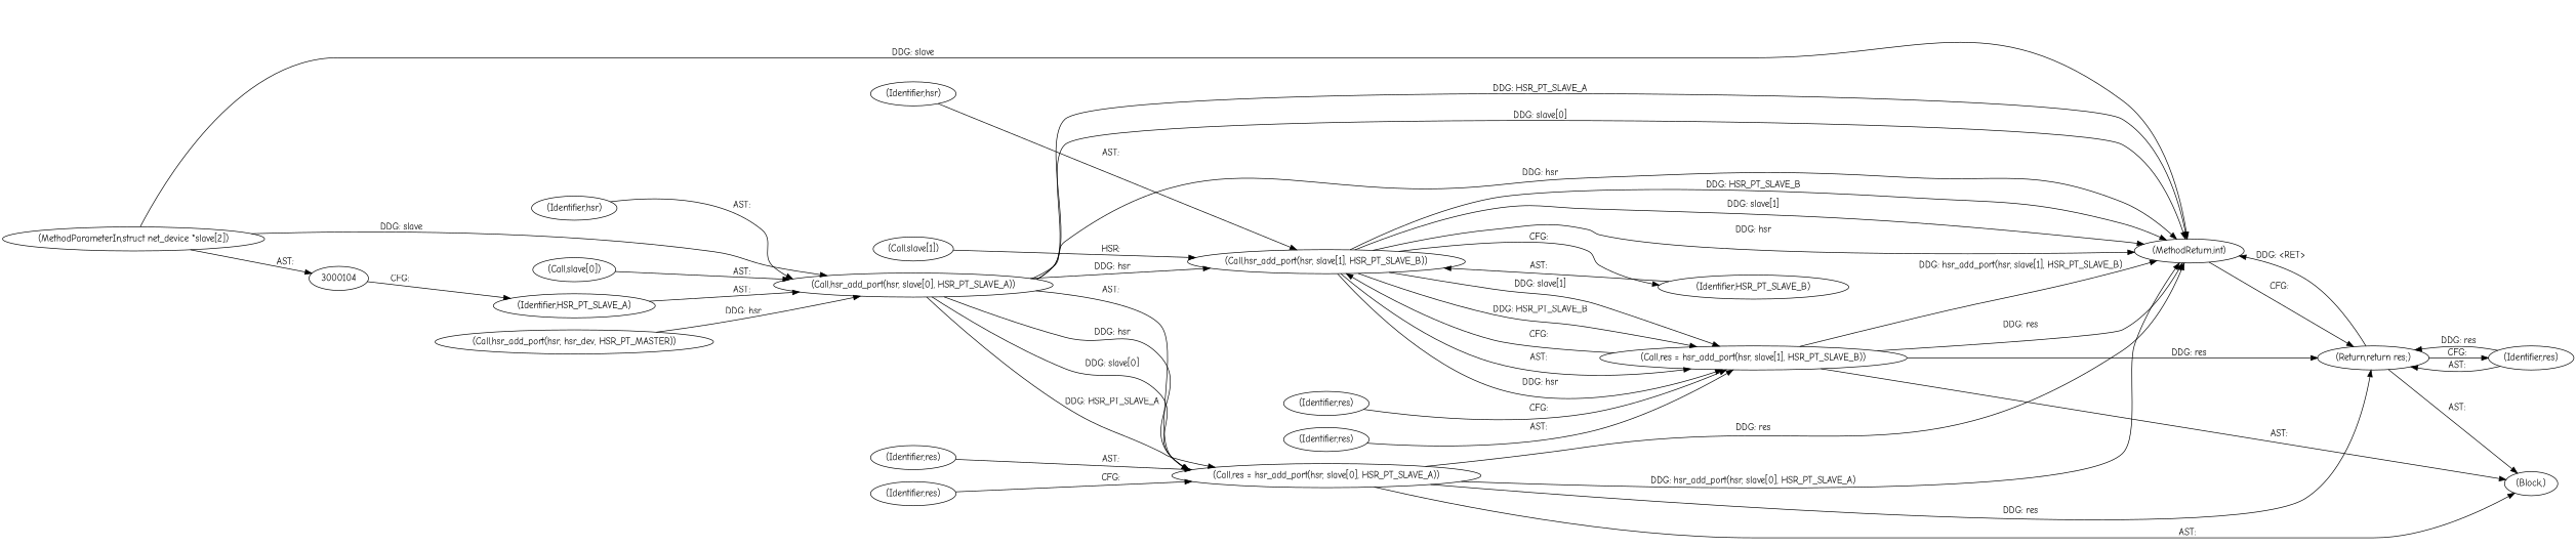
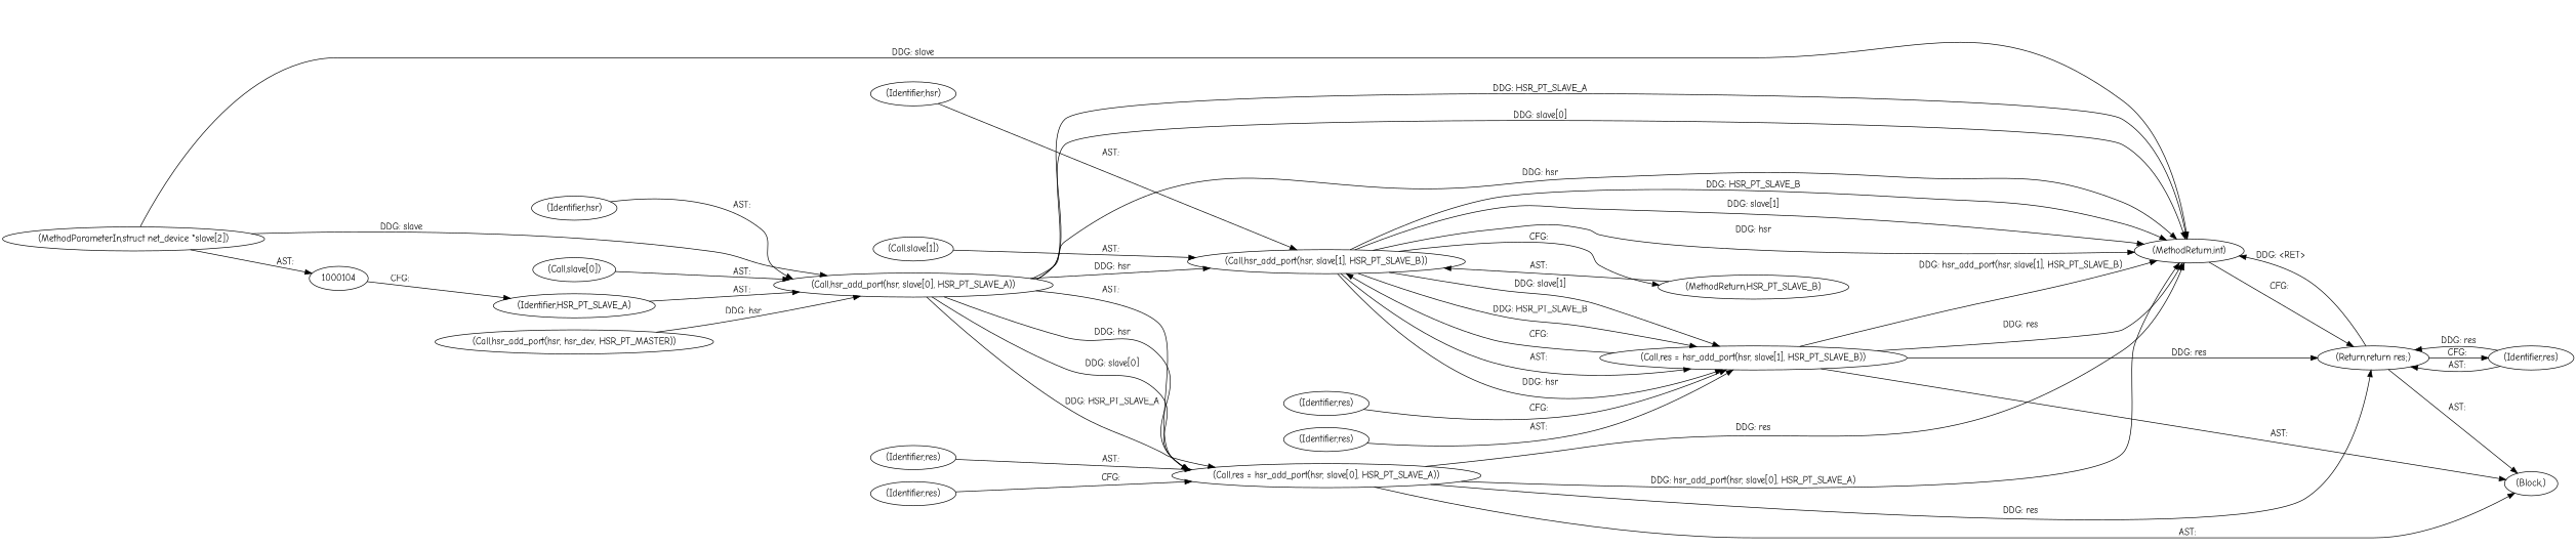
  digraph {
    fontname="Comic Neue"
    rankdir=LR
    node [fontname="Comic Neue"]
    edge [fontname="Comic Neue"]
    n1 [label="(MethodParameterIn,struct net_device *slave[2])"]
    n2 [label="(Call,hsr_add_port(hsr, slave[0], HSR_PT_SLAVE_A))"]
    n3 [label="(MethodReturn,int)"]
-   1000104 [label=3000104]
+   1000104
    n5 [label="(Call,hsr_add_port(hsr, slave[1], HSR_PT_SLAVE_B))"]
    n6 [label="(Call,res = hsr_add_port(hsr, slave[0], HSR_PT_SLAVE_A))"]
    n7 [label="(Call,res = hsr_add_port(hsr, slave[1], HSR_PT_SLAVE_B))"]
-   n8 [label="(Identifier,HSR_PT_SLAVE_B)"]
+   n8 [label="(MethodReturn,HSR_PT_SLAVE_B)"]
    n9 [label="(Return,return res;)"]
    n10 [label="(Identifier,HSR_PT_SLAVE_A)"]
    n11 [label="(Block,)"]
    n12 [label="(Identifier,res)"]
    n13 [label="(Identifier,res)"]
    n14 [label="(Identifier,res)"]
    n15 [label="(Identifier,res)"]
    n16 [label="(Call,hsr_add_port(hsr, hsr_dev, HSR_PT_MASTER))"]
    n17 [label="(Call,slave[1])"]
    n18 [label="(Identifier,hsr)"]
    n19 [label="(Call,slave[0])"]
    n20 [label="(Identifier,hsr)"]
    n21 [label="(Identifier,res)"]
    n1 -> n2 [label="DDG: slave"]
    n1 -> n3 [label="DDG: slave"]
    n1 -> 1000104 [label="AST: "]
    n2 -> n3 [label="DDG: HSR_PT_SLAVE_A"]
    n2 -> n3 [label="DDG: slave[0]"]
    n2 -> n3 [label="DDG: hsr"]
    n2 -> n5 [label="DDG: hsr"]
    n2 -> n6 [label="AST: "]
    n2 -> n6 [label="DDG: hsr"]
    n2 -> n6 [label="DDG: slave[0]"]
    n2 -> n6 [label="DDG: HSR_PT_SLAVE_A"]
    n3 -> n9 [label="CFG: "]
    1000104 -> n10 [label="CFG: "]
    n5 -> n3 [label="DDG: slave[1]"]
    n5 -> n3 [label="DDG: hsr"]
    n5 -> n3 [label="DDG: HSR_PT_SLAVE_B"]
    n5 -> n7 [label="AST: "]
    n5 -> n7 [label="DDG: hsr"]
    n5 -> n7 [label="DDG: slave[1]"]
    n5 -> n7 [label="DDG: HSR_PT_SLAVE_B"]
    n5 -> n8 [label="CFG: "]
    n6 -> n3 [label="DDG: hsr_add_port(hsr, slave[0], HSR_PT_SLAVE_A)"]
    n6 -> n3 [label="DDG: res"]
    n6 -> n9 [label="DDG: res"]
    n6 -> n11 [label="AST: "]
    n7 -> n3 [label="DDG: hsr_add_port(hsr, slave[1], HSR_PT_SLAVE_B)"]
    n7 -> n3 [label="DDG: res"]
    n7 -> n5 [label="CFG: "]
    n7 -> n9 [label="DDG: res"]
    n7 -> n11 [label="AST: "]
    n8 -> n5 [label="AST: "]
    n9 -> n3 [label="DDG: <RET>"]
    n9 -> n11 [label="AST: "]
    n9 -> n12 [label="CFG: "]
    n10 -> n2 [label="AST: "]
    n12 -> n9 [label="AST: "]
    n12 -> n9 [label="DDG: res"]
    n13 -> n6 [label="CFG: "]
    n14 -> n6 [label="AST: "]
    n15 -> n7 [label="CFG: "]
    n16 -> n2 [label="DDG: hsr"]
-   n17 -> n5 [label="HSR: "]
+   n17 -> n5 [label="AST: "]
    n18 -> n2 [label="AST: "]
    n19 -> n2 [label="AST: "]
    n20 -> n5 [label="AST: "]
    n21 -> n7 [label="AST: "]
  }
